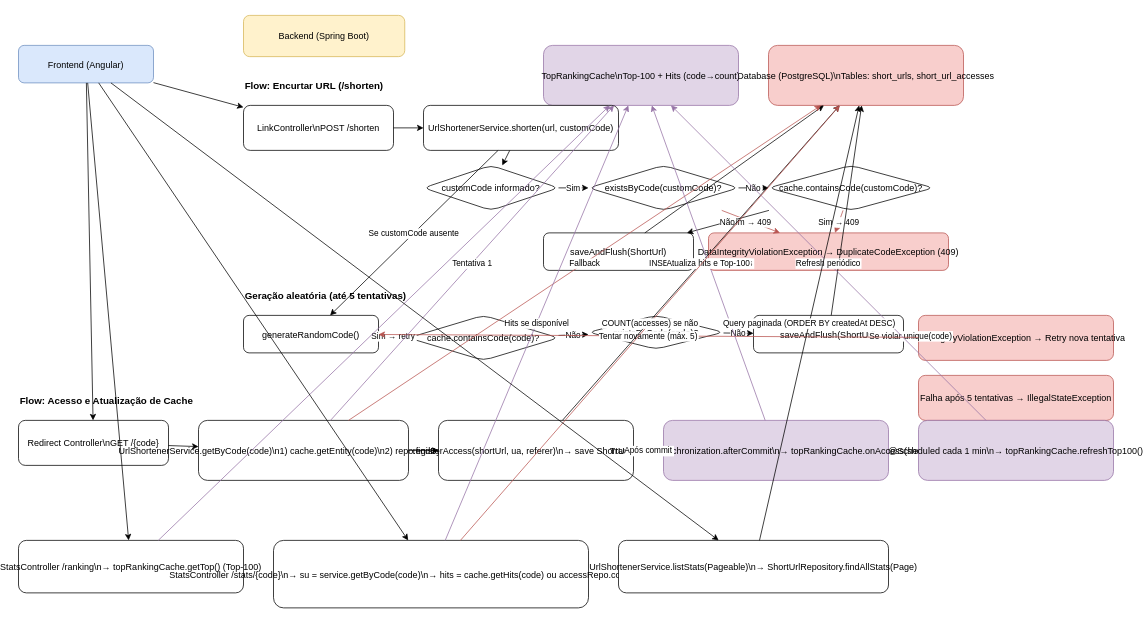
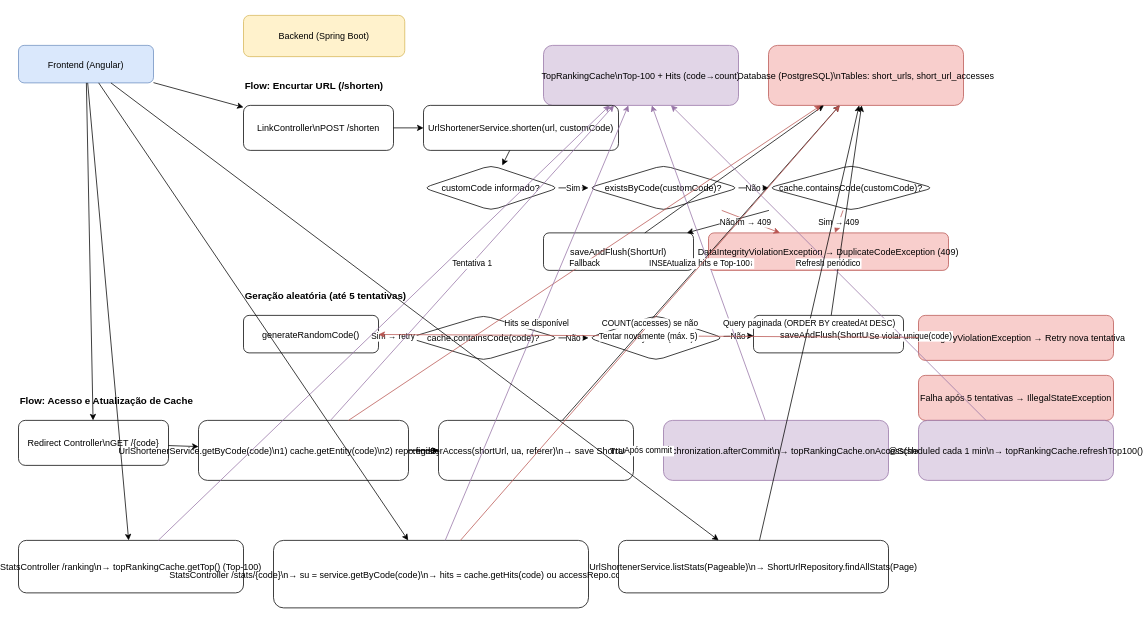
  <mxCell id="0" />
  <mxCell id="1" parent="0" />
  <mxCell id="2" value="Frontend (Angular)" style="shape=rectangle;rounded=1;fillColor=#dae8fc;strokeColor=#6c8ebf;fontSize=12" vertex="1" parent="1"><mxGeometry x="20" y="60" width="180" height="50" as="geometry" /></mxCell>
  <mxCell id="3" value="Backend (Spring Boot)" style="shape=rectangle;rounded=1;fillColor=#fff2cc;strokeColor=#d6b656;fontSize=12" vertex="1" parent="1"><mxGeometry x="320" y="20" width="215" height="55" as="geometry" /></mxCell>
  <mxCell id="4" value="Database (PostgreSQL)\nTables: short_urls, short_url_accesses" style="shape=rectangle;rounded=1;fillColor=#f8cecc;strokeColor=#b85450;fontSize=12" vertex="1" parent="1"><mxGeometry x="1020" y="60" width="260" height="80" as="geometry" /></mxCell>
  <mxCell id="5" value="TopRankingCache\nTop-100 + Hits (code→count)" style="shape=rectangle;rounded=1;fillColor=#e1d5e7;strokeColor=#9673a6;fontSize=12" vertex="1" parent="1"><mxGeometry x="720" y="60" width="260" height="80" as="geometry" /></mxCell>
  <mxCell id="6" value="Flow: Encurtar URL (/shorten)" style="text;align=left;fontStyle=1;fontSize=13" vertex="1" parent="1"><mxGeometry x="320" y="100" width="280" height="30" as="geometry" /></mxCell>
  <mxCell id="7" value="LinkController\nPOST /shorten" style="shape=rectangle;rounded=1;fillColor=#fff;strokeColor=#000;fontSize=12" vertex="1" parent="1"><mxGeometry x="320" y="140" width="200" height="60" as="geometry" /></mxCell>
  <mxCell id="8" value="UrlShortenerService.shorten(url, customCode)" style="shape=rectangle;rounded=1;fillColor=#fff;strokeColor=#000;fontSize=12" vertex="1" parent="1"><mxGeometry x="560" y="140" width="260" height="60" as="geometry" /></mxCell>
  <mxCell id="9" value="customCode informado?" style="shape=rhombus;rounded=1;fillColor=#fff;strokeColor=#000;fontSize=12" vertex="1" parent="1"><mxGeometry x="560" y="220" width="180" height="60" as="geometry" /></mxCell>
  <mxCell id="10" value="existsByCode(customCode)?" style="shape=rhombus;rounded=1;fillColor=#fff;strokeColor=#000;fontSize=12" vertex="1" parent="1"><mxGeometry x="780" y="220" width="200" height="60" as="geometry" /></mxCell>
  <mxCell id="11" value="cache.containsCode(customCode)?" style="shape=rhombus;rounded=1;fillColor=#fff;strokeColor=#000;fontSize=12" vertex="1" parent="1"><mxGeometry x="1020" y="220" width="220" height="60" as="geometry" /></mxCell>
  <mxCell id="12" value="saveAndFlush(ShortUrl)" style="shape=rectangle;rounded=1;fillColor=#fff;strokeColor=#000;fontSize=12" vertex="1" parent="1"><mxGeometry x="720" y="310" width="200" height="50" as="geometry" /></mxCell>
  <mxCell id="13" value="DataIntegrityViolationException → DuplicateCodeException (409)" style="shape=rectangle;rounded=1;fillColor=#f8cecc;strokeColor=#b85450;fontSize=12" vertex="1" parent="1"><mxGeometry x="940" y="310" width="320" height="50" as="geometry" /></mxCell>
  <mxCell id="14" value="Geração aleatória (até 5 tentativas)" style="text;align=left;fontStyle=1;fontSize=13" vertex="1" parent="1"><mxGeometry x="320" y="380" width="280" height="30" as="geometry" /></mxCell>
  <mxCell id="15" value="generateRandomCode()" style="shape=rectangle;rounded=1;fillColor=#fff;strokeColor=#000;fontSize=12" vertex="1" parent="1"><mxGeometry x="320" y="420" width="180" height="50" as="geometry" /></mxCell>
  <mxCell id="16" value="cache.containsCode(code)?" style="shape=rhombus;rounded=1;fillColor=#fff;strokeColor=#000;fontSize=12" vertex="1" parent="1"><mxGeometry x="540" y="420" width="200" height="60" as="geometry" /></mxCell>
- <mxCell id="17" value="existsByCode(code)?" style="shape=rhombus;rounded=1;fillColor=#fff;strokeColor=#000;fontSize=12" vertex="1" parent="1"><mxGeometry x="780" y="420" width="180" height="45" as="geometry" /></mxCell>
+ <mxCell id="17" value="existsByCode(code)?" style="shape=rhombus;rounded=1;fillColor=#fff;strokeColor=#000;fontSize=12" vertex="1" parent="1"><mxGeometry x="780" y="420" width="180" height="60" as="geometry" /></mxCell>
  <mxCell id="18" value="saveAndFlush(ShortUrl)" style="shape=rectangle;rounded=1;fillColor=#fff;strokeColor=#000;fontSize=12" vertex="1" parent="1"><mxGeometry x="1000" y="420" width="200" height="50" as="geometry" /></mxCell>
  <mxCell id="19" value="DataIntegrityViolationException → Retry nova tentativa" style="shape=rectangle;rounded=1;fillColor=#f8cecc;strokeColor=#b85450;fontSize=12" vertex="1" parent="1"><mxGeometry x="1220" y="420" width="260" height="60" as="geometry" /></mxCell>
  <mxCell id="20" value="Falha após 5 tentativas → IllegalStateException" style="shape=rectangle;rounded=1;fillColor=#f8cecc;strokeColor=#b85450;fontSize=12" vertex="1" parent="1"><mxGeometry x="1220" y="500" width="260" height="60" as="geometry" /></mxCell>
  <mxCell id="21" value="Flow: Acesso e Atualização de Cache" style="text;align=left;fontStyle=1;fontSize=13" vertex="1" parent="1"><mxGeometry x="20" y="520" width="300" height="30" as="geometry" /></mxCell>
  <mxCell id="22" value="Redirect Controller\nGET /{code}" style="shape=rectangle;rounded=1;fillColor=#fff;strokeColor=#000;fontSize=12" vertex="1" parent="1"><mxGeometry x="20" y="560" width="200" height="60" as="geometry" /></mxCell>
  <mxCell id="23" value="UrlShortenerService.getByCode(code)\n1) cache.getEntity(code)\n2) repo.findByCode(code)" style="shape=rectangle;rounded=1;fillColor=#fff;strokeColor=#000;fontSize=12" vertex="1" parent="1"><mxGeometry x="260" y="560" width="280" height="80" as="geometry" /></mxCell>
  <mxCell id="24" value="registerAccess(shortUrl, ua, referer)\n→ save ShortUrlAccess" style="shape=rectangle;rounded=1;fillColor=#fff;strokeColor=#000;fontSize=12" vertex="1" parent="1"><mxGeometry x="580" y="560" width="260" height="80" as="geometry" /></mxCell>
  <mxCell id="25" value="TransactionSynchronization.afterCommit\n→ topRankingCache.onAccess(shortUrl)" style="shape=rectangle;rounded=1;fillColor=#e1d5e7;strokeColor=#9673a6;fontSize=12" vertex="1" parent="1"><mxGeometry x="880" y="560" width="300" height="80" as="geometry" /></mxCell>
  <mxCell id="26" value="@Scheduled cada 1 min\n→ topRankingCache.refreshTop100()" style="shape=rectangle;rounded=1;fillColor=#e1d5e7;strokeColor=#9673a6;fontSize=12" vertex="1" parent="1"><mxGeometry x="1220" y="560" width="260" height="80" as="geometry" /></mxCell>
  <mxCell id="27" value="StatsController /ranking\n→ topRankingCache.getTop() (Top-100)" style="shape=rectangle;rounded=1;fillColor=#fff;strokeColor=#000;fontSize=12" vertex="1" parent="1"><mxGeometry x="20" y="720" width="300" height="70" as="geometry" /></mxCell>
  <mxCell id="28" value="StatsController /stats/{code}\n→ su = service.getByCode(code)\n→ hits = cache.getHits(code) ou accessRepo.countByShortUrl(su)" style="shape=rectangle;rounded=1;fillColor=#fff;strokeColor=#000;fontSize=12" vertex="1" parent="1"><mxGeometry x="360" y="720" width="420" height="90" as="geometry" /></mxCell>
  <mxCell id="29" value="UrlShortenerService.listStats(Pageable)\n→ ShortUrlRepository.findAllStats(Page)" style="shape=rectangle;rounded=1;fillColor=#fff;strokeColor=#000;fontSize=12" vertex="1" parent="1"><mxGeometry x="820" y="720" width="360" height="70" as="geometry" /></mxCell>
  <mxCell id="30" edge="1" source="2" target="7" style="endArrow=classic;strokeColor=#000" parent="1"><mxGeometry relative="1" as="geometry" /></mxCell>
  <mxCell id="31" edge="1" source="7" target="8" style="endArrow=classic;strokeColor=#000" parent="1"><mxGeometry relative="1" as="geometry" /></mxCell>
  <mxCell id="32" edge="1" source="8" target="9" style="endArrow=classic;strokeColor=#000" parent="1"><mxGeometry relative="1" as="geometry" /></mxCell>
  <mxCell id="33" edge="1" source="9" target="10" value="Sim" style="endArrow=classic;strokeColor=#000;fontSize=11" parent="1"><mxGeometry relative="1" as="geometry" /></mxCell>
  <mxCell id="34" edge="1" source="10" target="11" value="Não" style="endArrow=classic;strokeColor=#000;fontSize=11" parent="1"><mxGeometry relative="1" as="geometry" /></mxCell>
  <mxCell id="35" edge="1" source="10" target="13" value="Sim → 409" style="endArrow=classic;strokeColor=#b85450;fontSize=11" parent="1"><mxGeometry relative="1" as="geometry" /></mxCell>
  <mxCell id="36" edge="1" source="11" target="12" value="Não" style="endArrow=classic;strokeColor=#000;fontSize=11" parent="1"><mxGeometry relative="1" as="geometry" /></mxCell>
  <mxCell id="37" edge="1" source="11" target="13" value="Sim → 409" style="endArrow=classic;strokeColor=#b85450;fontSize=11" parent="1"><mxGeometry relative="1" as="geometry" /></mxCell>
  <mxCell id="38" edge="1" source="12" target="4" style="endArrow=classic;strokeColor=#000" parent="1"><mxGeometry relative="1" as="geometry" /></mxCell>
- <mxCell id="39" edge="1" source="8" target="15" value="Se customCode ausente" style="endArrow=classic;strokeColor=#000;fontSize=11" parent="1"><mxGeometry relative="1" as="geometry" /></mxCell>
  <mxCell id="40" edge="1" source="15" target="16" style="endArrow=classic;strokeColor=#000" parent="1"><mxGeometry relative="1" as="geometry" /></mxCell>
  <mxCell id="41" edge="1" source="16" target="17" value="Não" style="endArrow=classic;strokeColor=#000;fontSize=11" parent="1"><mxGeometry relative="1" as="geometry" /></mxCell>
  <mxCell id="42" edge="1" source="16" target="15" value="Sim → retry" style="endArrow=classic;strokeColor=#b85450;fontSize=11" parent="1"><mxGeometry relative="1" as="geometry" /></mxCell>
  <mxCell id="43" edge="1" source="17" target="18" value="Não" style="endArrow=classic;strokeColor=#000;fontSize=11" parent="1"><mxGeometry relative="1" as="geometry" /></mxCell>
  <mxCell id="44" edge="1" source="18" target="4" style="endArrow=classic;strokeColor=#000" parent="1"><mxGeometry relative="1" as="geometry" /></mxCell>
  <mxCell id="45" edge="1" source="18" target="19" value="Se violar unique(code)" style="endArrow=classic;strokeColor=#b85450;fontSize=11" parent="1"><mxGeometry relative="1" as="geometry" /></mxCell>
  <mxCell id="46" edge="1" source="19" target="15" value="Tentar novamente (máx. 5)" style="endArrow=classic;strokeColor=#b85450;fontSize=11" parent="1"><mxGeometry relative="1" as="geometry" /></mxCell>
  <mxCell id="47" edge="1" source="2" target="22" style="endArrow=classic;strokeColor=#000" parent="1"><mxGeometry relative="1" as="geometry" /></mxCell>
  <mxCell id="48" edge="1" source="22" target="23" style="endArrow=classic;strokeColor=#000" parent="1"><mxGeometry relative="1" as="geometry" /></mxCell>
  <mxCell id="49" edge="1" source="23" target="5" value="Tentativa 1" style="endArrow=classic;strokeColor=#9673a6;fontSize=11" parent="1"><mxGeometry relative="1" as="geometry" /></mxCell>
  <mxCell id="50" edge="1" source="23" target="4" value="Fallback" style="endArrow=classic;strokeColor=#b85450;fontSize=11" parent="1"><mxGeometry relative="1" as="geometry" /></mxCell>
  <mxCell id="51" edge="1" source="23" target="24" style="endArrow=classic;strokeColor=#000" parent="1"><mxGeometry relative="1" as="geometry" /></mxCell>
  <mxCell id="52" edge="1" source="24" target="4" value="INSERT short_url_accesses" style="endArrow=classic;strokeColor=#000;fontSize=11" parent="1"><mxGeometry relative="1" as="geometry" /></mxCell>
  <mxCell id="53" edge="1" source="24" target="25" value="Após commit" style="endArrow=classic;strokeColor=#9673a6;fontSize=11" parent="1"><mxGeometry relative="1" as="geometry" /></mxCell>
  <mxCell id="54" edge="1" source="25" target="5" value="Atualiza hits e Top-100" style="endArrow=classic;strokeColor=#9673a6;fontSize=11" parent="1"><mxGeometry relative="1" as="geometry" /></mxCell>
  <mxCell id="55" edge="1" source="26" target="5" value="Refresh periódico" style="endArrow=classic;strokeColor=#9673a6;fontSize=11" parent="1"><mxGeometry relative="1" as="geometry" /></mxCell>
  <mxCell id="56" edge="1" source="2" target="27" style="endArrow=classic;strokeColor=#000" parent="1"><mxGeometry relative="1" as="geometry" /></mxCell>
  <mxCell id="57" edge="1" source="27" target="5" style="endArrow=classic;strokeColor=#9673a6" parent="1"><mxGeometry relative="1" as="geometry" /></mxCell>
  <mxCell id="58" edge="1" source="2" target="28" style="endArrow=classic;strokeColor=#000" parent="1"><mxGeometry relative="1" as="geometry" /></mxCell>
  <mxCell id="59" edge="1" source="28" target="5" value="Hits se disponível" style="endArrow=classic;strokeColor=#9673a6;fontSize=11" parent="1"><mxGeometry relative="1" as="geometry" /></mxCell>
  <mxCell id="60" edge="1" source="28" target="4" value="COUNT(accesses) se não" style="endArrow=classic;strokeColor=#b85450;fontSize=11" parent="1"><mxGeometry relative="1" as="geometry" /></mxCell>
  <mxCell id="61" edge="1" source="2" target="29" style="endArrow=classic;strokeColor=#000" parent="1"><mxGeometry relative="1" as="geometry" /></mxCell>
  <mxCell id="62" edge="1" source="29" target="4" value="Query paginada (ORDER BY createdAt DESC)" style="endArrow=classic;strokeColor=#000;fontSize=11" parent="1"><mxGeometry relative="1" as="geometry" /></mxCell>
